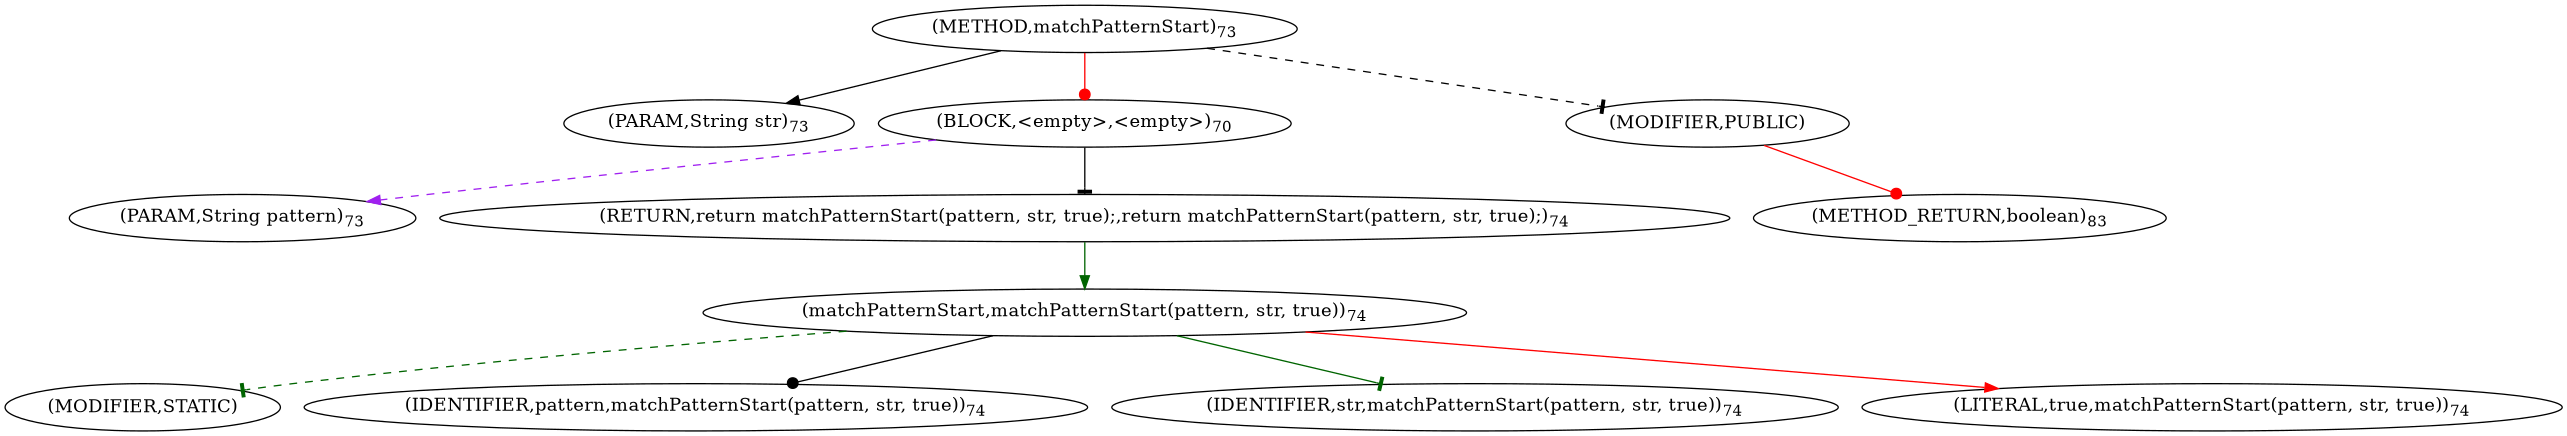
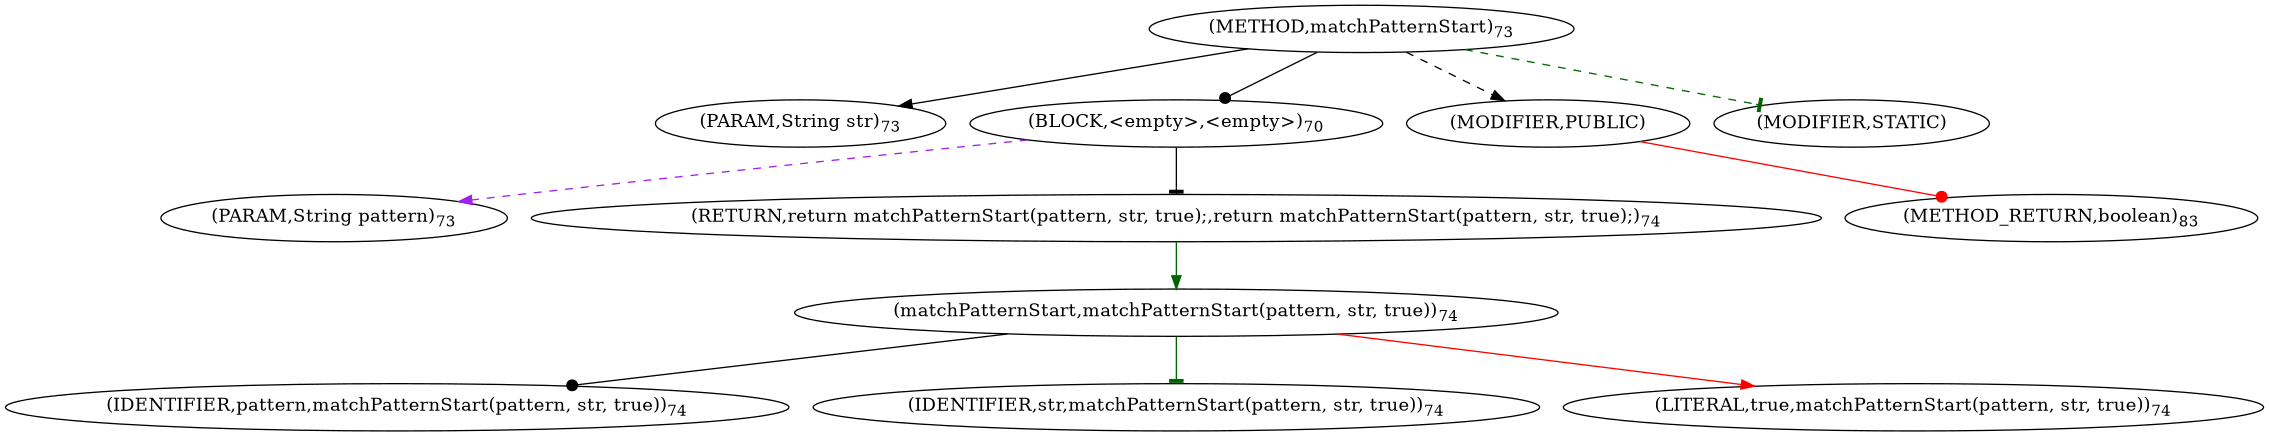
  digraph {
    edge [arrowhead=normal color=black style=solid]
    n1 [label=<(METHOD,matchPatternStart)<SUB>73</SUB>>]
    n2 [label=<(PARAM,String str)<SUB>73</SUB>>]
    n3 [label=<(BLOCK,&lt;empty&gt;,&lt;empty&gt;)<SUB>70</SUB>>]
    n4 [label=<(MODIFIER,PUBLIC)>]
    n5 [label=<(MODIFIER,STATIC)>]
    n6 [label=<(PARAM,String pattern)<SUB>73</SUB>>]
    n7 [label=<(RETURN,return matchPatternStart(pattern, str, true);,return matchPatternStart(pattern, str, true);)<SUB>74</SUB>>]
    n8 [label=<(METHOD_RETURN,boolean)<SUB>83</SUB>>]
    n9 [label=<(matchPatternStart,matchPatternStart(pattern, str, true))<SUB>74</SUB>>]
    n10 [label=<(IDENTIFIER,pattern,matchPatternStart(pattern, str, true))<SUB>74</SUB>>]
    n11 [label=<(IDENTIFIER,str,matchPatternStart(pattern, str, true))<SUB>74</SUB>>]
    n12 [label=<(LITERAL,true,matchPatternStart(pattern, str, true))<SUB>74</SUB>>]
    n1 -> n2
-   n1 -> n3 [arrowhead=dot color=red]
-   n1 -> n4 [arrowhead=tee style=dashed]
-   n9 -> n5 [arrowhead=tee color=darkgreen style=dashed]
+   n1 -> n3 [arrowhead=dot]
+   n1 -> n4 [style=dashed]
+   n1 -> n5 [arrowhead=tee color=darkgreen style=dashed]
    n3 -> n6 [color=purple style=dashed]
    n3 -> n7 [arrowhead=tee]
    n4 -> n8 [arrowhead=dot color=red]
    n7 -> n9 [color=darkgreen]
    n9 -> n10 [arrowhead=dot]
    n9 -> n11 [arrowhead=tee color=darkgreen]
    n9 -> n12 [color=red]
  }
